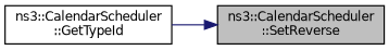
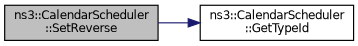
  digraph {
    rankdir=RL
    node [color=black fontname=Helvetica fontsize=10 shape=record style=filled]
    n1 [fillcolor=grey75 fontcolor=black height=0.2 label="ns3::CalendarScheduler\l::SetReverse" width=0.4]
    n2 [fillcolor=white height=0.2 label="ns3::CalendarScheduler\l::GetTypeId" width=0.4]
-   n1 -> n2 [color=midnightblue dir=back fontname=Helvetica fontsize=10 labelfontname=Helvetica labelfontsize=10 style=solid]
+   n2 -> n1 [color=midnightblue dir=back fontname=Helvetica fontsize=10 labelfontname=Helvetica labelfontsize=10 style=solid]
  }
